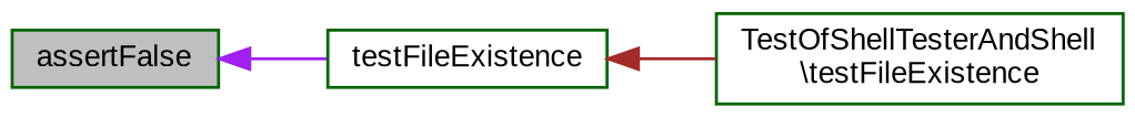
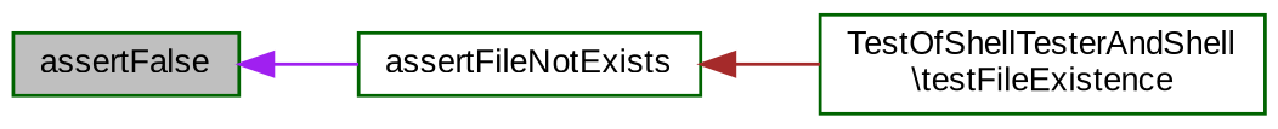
  digraph {
    rankdir=LR
    fontname="Liberation Sans"
    node [color=darkgreen fillcolor=white fontname="Liberation Sans" fontsize=10 shape=record style=filled]
    edge [dir=back fontname="Liberation Sans" fontsize=10 labelfontname=Helvetica labelfontsize=10 style=solid]
    n1 [fillcolor=grey75 fontcolor=black height=0.2 label=assertFalse width=0.4]
-   n2 [height=0.2 label=testFileExistence width=0.4]
+   n2 [height=0.2 label=assertFileNotExists width=0.4]
    n3 [height=0.2 label="TestOfShellTesterAndShell\l\\testFileExistence" width=0.4]
    n1 -> n2 [color=purple]
    n2 -> n3 [color=brown]
  }
